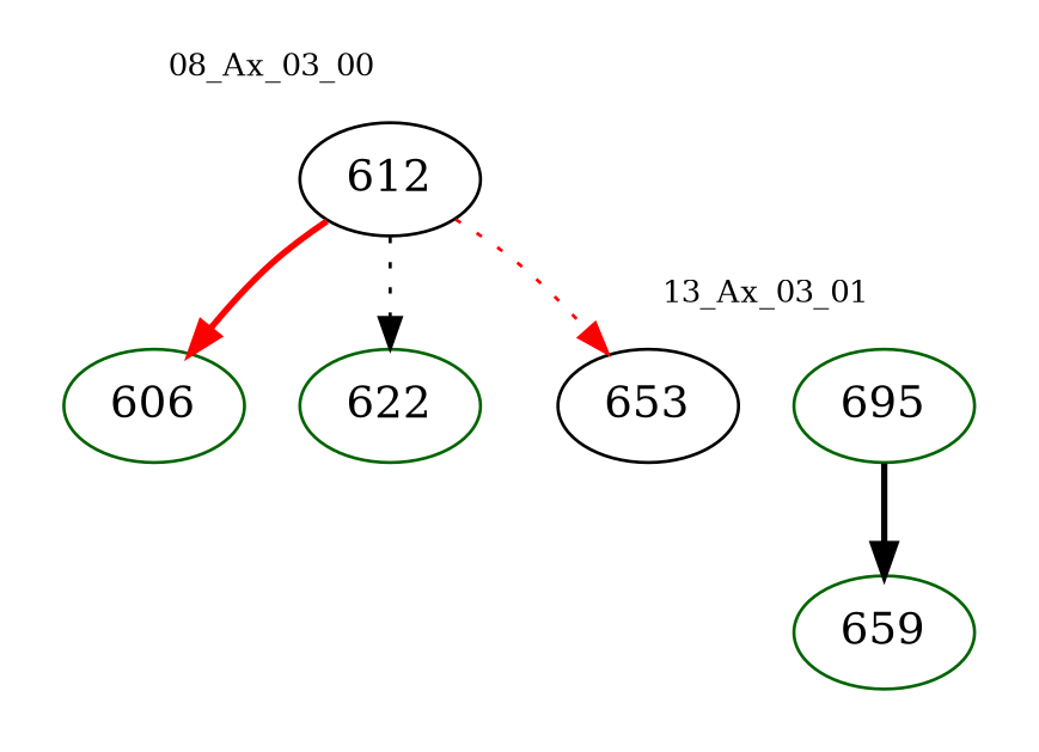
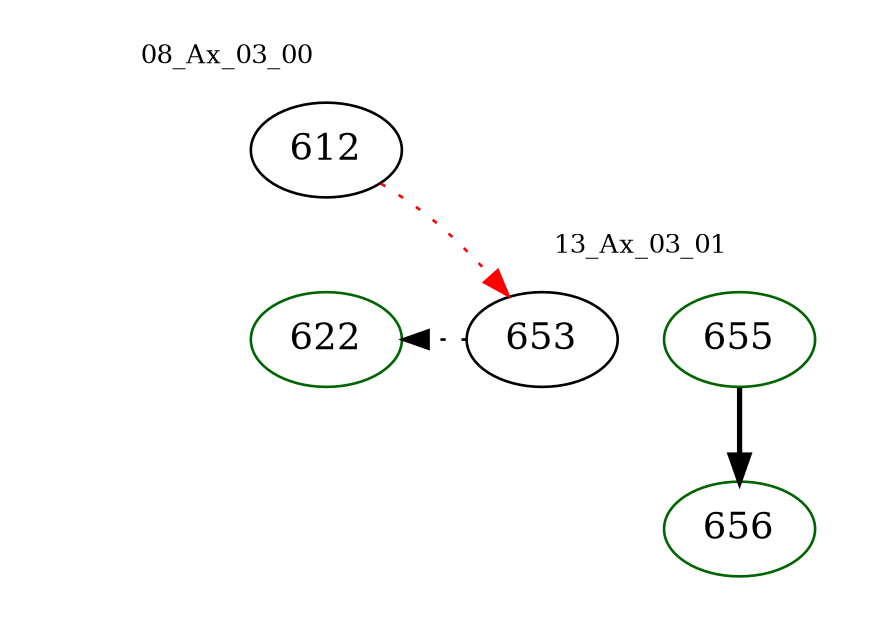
  digraph {
    node [color=darkgreen]
    edge [color=red style=bold]
    n1 [color=black label=612]
-   n2 [label=606]
    n3 [label=622]
-   n4 [label=695]
+   n4 [label=655]
    n5 [color=black label=653]
-   n6 [label=659]
+   n6 [label=656]
    subgraph cluster_1 {
      color=white
      fontsize=10
      label="08_Ax_03_00"
      n1
-     n2
      n3
    }
    subgraph cluster_2 {
      color=white
      fontsize=10
      label="13_Ax_03_01"
      n4
      n5
      n6
    }
-   n1 -> n2
-   n1 -> n3 [color=black style=dotted]
+   n5 -> n3 [color=black style=dotted]
    n1 -> n5 [style=dotted]
    n4 -> n6 [color=black]
  }
